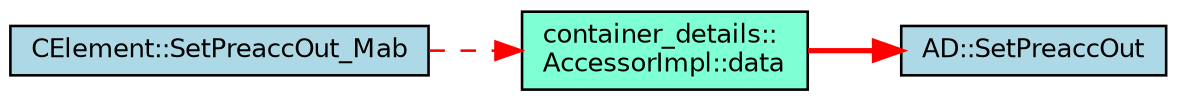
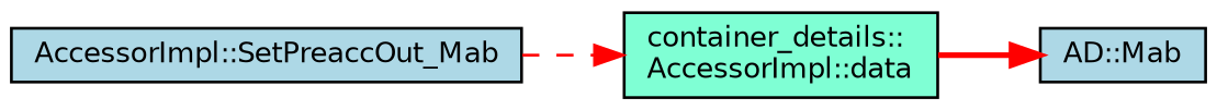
  digraph {
    rankdir=LR
    node [color=black fillcolor=lightblue fontname=Helvetica fontsize=10 shape=record style=filled]
    edge [color=red fontname=Helvetica fontsize=10 labelfontname=Helvetica labelfontsize=10]
-   n1 [fontcolor=black height=0.2 label="CElement::SetPreaccOut_Mab" width=0.4]
+   n1 [fontcolor=black height=0.2 label="AccessorImpl::SetPreaccOut_Mab" width=0.4]
    n2 [fillcolor=aquamarine height=0.2 label="container_details::\lAccessorImpl::data" width=0.4]
-   n3 [height=0.2 label="AD::SetPreaccOut" width=0.4]
+   n3 [height=0.2 label="AD::Mab" width=0.4]
    n1 -> n2 [style=dashed]
    n2 -> n3 [style=bold]
  }
